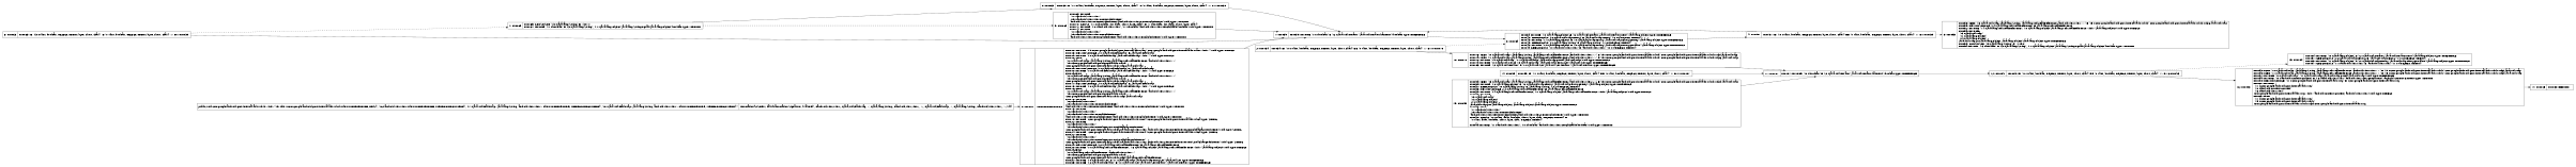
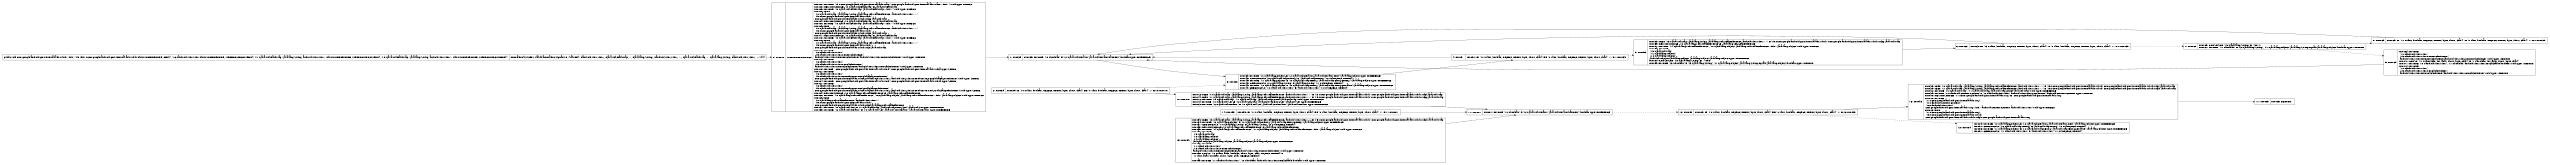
  digraph {
    rankdir=LR
    node [shape=record]
    n1 [label="{0\:\ 0x0000|MTH_ENTER_BLOCK\l|0x0000: INVOKE  (r5 I:com.google.android.gms.internal.ads.zzaer) com.google.android.gms.internal.ads.zzaer.\<init\>():void type: DIRECT \l0x0003: NEW_INSTANCE  (r0 I:java.util.HashMap) =  java.util.HashMap \l0x0005: INVOKE  (r0 I:java.util.HashMap) java.util.HashMap.\<init\>():void type: DIRECT \l0x0008: IPUT  \l  (r0 I:java.util.Map\<java.lang.String, java.lang.ref.WeakReference\<android.view.View\>\>)\l  (r5 I:com.google.android.gms.internal.ads.zzbzh)\l com.google.android.gms.internal.ads.zzbzh.zzfpg java.util.Map \l0x000a: NEW_INSTANCE  (r0 I:java.util.HashMap) =  java.util.HashMap \l0x000c: INVOKE  (r0 I:java.util.HashMap) java.util.HashMap.\<init\>():void type: DIRECT \l0x000f: IPUT  \l  (r0 I:java.util.Map\<java.lang.String, java.lang.ref.WeakReference\<android.view.View\>\>)\l  (r5 I:com.google.android.gms.internal.ads.zzbzh)\l com.google.android.gms.internal.ads.zzbzh.zzfph java.util.Map \l0x0011: NEW_INSTANCE  (r0 I:java.util.HashMap) =  java.util.HashMap \l0x0013: INVOKE  (r0 I:java.util.HashMap) java.util.HashMap.\<init\>():void type: DIRECT \l0x0016: IPUT  \l  (r0 I:java.util.Map\<java.lang.String, java.lang.ref.WeakReference\<android.view.View\>\>)\l  (r5 I:com.google.android.gms.internal.ads.zzbzh)\l com.google.android.gms.internal.ads.zzbzh.zzfpi java.util.Map \l0x0018: INVOKE  \l  (r6 I:android.view.View)\l  (r5 I:android.view.View$OnTouchListener)\l android.view.View.setOnTouchListener(android.view.View$OnTouchListener):void type: VIRTUAL \l0x001b: INVOKE  \l  (r6 I:android.view.View)\l  (r5 I:android.view.View$OnClickListener)\l android.view.View.setOnClickListener(android.view.View$OnClickListener):void type: VIRTUAL \l0x001e: INVOKE   com.google.android.gms.ads.internal.zzk.zzmd():com.google.android.gms.internal.ads.zzbca type: STATIC \l0x0021: INVOKE  \l  (r6 I:android.view.View)\l  (r5 I:android.view.ViewTreeObserver$OnGlobalLayoutListener)\l com.google.android.gms.internal.ads.zzbca.zza(android.view.View, android.view.ViewTreeObserver$OnGlobalLayoutListener):void type: STATIC \l0x0024: INVOKE   com.google.android.gms.ads.internal.zzk.zzmd():com.google.android.gms.internal.ads.zzbca type: STATIC \l0x0027: INVOKE  \l  (r6 I:android.view.View)\l  (r5 I:android.view.ViewTreeObserver$OnScrollChangedListener)\l com.google.android.gms.internal.ads.zzbca.zza(android.view.View, android.view.ViewTreeObserver$OnScrollChangedListener):void type: STATIC \l0x002a: NEW_INSTANCE  (r0 I:java.lang.ref.WeakReference) =  java.lang.ref.WeakReference \l0x002c: INVOKE  (r0 I:java.lang.ref.WeakReference), (r6 I:java.lang.Object) java.lang.ref.WeakReference.\<init\>(java.lang.Object):void type: DIRECT \l0x802f: IPUT  \l  (r0 I:java.lang.ref.WeakReference\<android.view.View\>)\l  (r5 I:com.google.android.gms.internal.ads.zzbzh)\l com.google.android.gms.internal.ads.zzbzh.zzfpf java.lang.ref.WeakReference \l0x0031: INVOKE  (r0 I:java.util.Set) = (r7 I:java.util.Map) java.util.Map.entrySet():java.util.Set type: INTERFACE \l0x0035: INVOKE  (r2 I:java.util.Iterator) = (r0 I:java.util.Set) java.util.Set.iterator():java.util.Iterator type: INTERFACE \l}"]
    n2 [label="{1\:\ 0x0039|0x0039: INVOKE  (r0 I:boolean) = (r2 I:java.util.Iterator) java.util.Iterator.hasNext():boolean type: INTERFACE \l}"]
    n3 [label="{3\:\ 0x003f|0x003f: INVOKE  (r0 I:java.lang.Object) = (r2 I:java.util.Iterator) java.util.Iterator.next():java.lang.Object type: INTERFACE \l0x0043: CHECK_CAST  (r0 I:java.util.Map$Entry) = (java.util.Map$Entry) (r0 I:?[OBJECT, ARRAY]) \l0x0045: INVOKE  (r1 I:java.lang.Object) = (r0 I:java.util.Map$Entry) java.util.Map.Entry.getKey():java.lang.Object type: INTERFACE \l0x0049: CHECK_CAST  (r1 I:java.lang.String) = (java.lang.String) (r1 I:?[OBJECT, ARRAY]) \l0x004b: INVOKE  (r0 I:java.lang.Object) = (r0 I:java.util.Map$Entry) java.util.Map.Entry.getValue():java.lang.Object type: INTERFACE \l0x004f: CHECK_CAST  (r0 I:android.view.View) = (android.view.View) (r0 I:?[OBJECT, ARRAY]) \l}"]
    n4 [label="{2\:\ 0x003d|0x003d: IF  (r0 I:?[int, boolean, OBJECT, ARRAY, byte, short, char]) == (0 ?[int, boolean, OBJECT, ARRAY, byte, short, char])  \-\> B:10:0x0078 \l}"]
    n5 [label="{10\:\ 0x0078|0x0078: IGET  (r0 I:java.util.Map\<java.lang.String, java.lang.ref.WeakReference\<android.view.View\>\>) = (r5 I:com.google.android.gms.internal.ads.zzbzh) com.google.android.gms.internal.ads.zzbzh.zzfpi java.util.Map \l0x007a: IGET  (r1 I:java.util.Map\<java.lang.String, java.lang.ref.WeakReference\<android.view.View\>\>) = (r5 I:com.google.android.gms.internal.ads.zzbzh) com.google.android.gms.internal.ads.zzbzh.zzfpg java.util.Map \l0x007c: INVOKE  (r0 I:java.util.Map), (r1 I:java.util.Map) java.util.Map.putAll(java.util.Map):void type: INTERFACE \l0x007f: INVOKE  (r0 I:java.util.Set) = (r8 I:java.util.Map) java.util.Map.entrySet():java.util.Set type: INTERFACE \l0x0083: INVOKE  (r2 I:java.util.Iterator) = (r0 I:java.util.Set) java.util.Set.iterator():java.util.Iterator type: INTERFACE \l}"]
    n6 [label="{4\:\ 0x0051|0x0051: IF  (r0 I:?[int, boolean, OBJECT, ARRAY, byte, short, char]) == (0 ?[int, boolean, OBJECT, ARRAY, byte, short, char])  \-\> B:1:0x0039 \l}"]
    n7 [label="{11\:\ 0x0087|0x0087: INVOKE  (r0 I:boolean) = (r2 I:java.util.Iterator) java.util.Iterator.hasNext():boolean type: INTERFACE \l}"]
    n8 [label="{5\:\ 0x0053|0x0053: IGET  (r3 I:java.util.Map\<java.lang.String, java.lang.ref.WeakReference\<android.view.View\>\>) = (r5 I:com.google.android.gms.internal.ads.zzbzh) com.google.android.gms.internal.ads.zzbzh.zzfpg java.util.Map \l0x0055: NEW_INSTANCE  (r4 I:java.lang.ref.WeakReference) =  java.lang.ref.WeakReference \l0x0057: INVOKE  (r4 I:java.lang.ref.WeakReference), (r0 I:java.lang.Object) java.lang.ref.WeakReference.\<init\>(java.lang.Object):void type: DIRECT \l0x005a: INVOKE  \l  (r3 I:java.util.Map)\l  (r1 I:java.lang.Object)\l  (r4 I:java.lang.Object)\l java.util.Map.put(java.lang.Object, java.lang.Object):java.lang.Object type: INTERFACE \l0x005d: CONST_STR  (r3 I:java.lang.String) =  \"1098\" \l0x005f: INVOKE  (r3 I:boolean) = (r3 I:java.lang.String), (r1 I:java.lang.Object) java.lang.String.equals(java.lang.Object):boolean type: VIRTUAL \l}"]
    n9 [label="{6\:\ 0x0063|0x0063: IF  (r3 I:?[int, boolean, OBJECT, ARRAY, byte, short, char]) != (0 ?[int, boolean, OBJECT, ARRAY, byte, short, char])  \-\> B:1:0x0039 \l}"]
    n10 [label="{7\:\ 0x0065|0x0065: CONST_STR  (r3 I:java.lang.String) =  \"3011\" \l0x0067: INVOKE  (r1 I:boolean) = (r3 I:java.lang.String), (r1 I:java.lang.Object) java.lang.String.equals(java.lang.Object):boolean type: VIRTUAL \l}"]
    n11 [label="{8\:\ 0x006b|0x006b: IF  (r1 I:?[int, boolean, OBJECT, ARRAY, byte, short, char]) != (0 ?[int, boolean, OBJECT, ARRAY, byte, short, char])  \-\> B:1:0x0039 \l}"]
    n12 [label="{9\:\ 0x006d|0x006d: INVOKE  \l  (r0 I:android.view.View)\l  (r5 I:android.view.View$OnTouchListener)\l android.view.View.setOnTouchListener(android.view.View$OnTouchListener):void type: VIRTUAL \l0x0070: CONST  (r1 I:?[boolean, int, float, short, byte, char]) = (1 ?[boolean, int, float, short, byte, char]) \l0x0071: INVOKE  (r0 I:android.view.View), (r1 I:boolean) android.view.View.setClickable(boolean):void type: VIRTUAL \l0x0074: INVOKE  \l  (r0 I:android.view.View)\l  (r5 I:android.view.View$OnClickListener)\l android.view.View.setOnClickListener(android.view.View$OnClickListener):void type: VIRTUAL \l}"]
    n13 [label="{12\:\ 0x008b|0x008b: IF  (r0 I:?[int, boolean, OBJECT, ARRAY, byte, short, char]) == (0 ?[int, boolean, OBJECT, ARRAY, byte, short, char])  \-\> B:16:0x00b3 \l}"]
    n14 [label="{13\:\ 0x008d|0x008d: INVOKE  (r0 I:java.lang.Object) = (r2 I:java.util.Iterator) java.util.Iterator.next():java.lang.Object type: INTERFACE \l0x0091: CHECK_CAST  (r0 I:java.util.Map$Entry) = (java.util.Map$Entry) (r0 I:?[OBJECT, ARRAY]) \l0x0093: INVOKE  (r1 I:java.lang.Object) = (r0 I:java.util.Map$Entry) java.util.Map.Entry.getValue():java.lang.Object type: INTERFACE \l0x0097: CHECK_CAST  (r1 I:android.view.View) = (android.view.View) (r1 I:?[OBJECT, ARRAY]) \l}"]
    n15 [label="{16\:\ 0x00b3|0x00b3: IGET  (r0 I:java.util.Map\<java.lang.String, java.lang.ref.WeakReference\<android.view.View\>\>) = (r5 I:com.google.android.gms.internal.ads.zzbzh) com.google.android.gms.internal.ads.zzbzh.zzfpi java.util.Map \l0x00b5: IGET  (r1 I:java.util.Map\<java.lang.String, java.lang.ref.WeakReference\<android.view.View\>\>) = (r5 I:com.google.android.gms.internal.ads.zzbzh) com.google.android.gms.internal.ads.zzbzh.zzfph java.util.Map \l0x00b7: INVOKE  (r0 I:java.util.Map), (r1 I:java.util.Map) java.util.Map.putAll(java.util.Map):void type: INTERFACE \l0x00ba: INVOKE  (r0 I:android.content.Context) = (r6 I:android.view.View) android.view.View.getContext():android.content.Context type: VIRTUAL \l0x00be: NEW_INSTANCE  (r1 I:com.google.android.gms.internal.ads.zzty) =  com.google.android.gms.internal.ads.zzty \l0x00c0: INVOKE  \l  (r1 I:com.google.android.gms.internal.ads.zzty)\l  (r0 I:android.content.Context)\l  (r6 I:android.view.View)\l com.google.android.gms.internal.ads.zzty.\<init\>(android.content.Context, android.view.View):void type: DIRECT \l0x00c3: IPUT  \l  (r1 I:com.google.android.gms.internal.ads.zzty)\l  (r5 I:com.google.android.gms.internal.ads.zzbzh)\l com.google.android.gms.internal.ads.zzbzh.zzfpk com.google.android.gms.internal.ads.zzty \l}"]
    n16 [label="{17\:\ 0x00c5|0x00c5: RETURN   \l}"]
    n17 [label="{14\:\ 0x0099|0x0099: IF  (r1 I:?[int, boolean, OBJECT, ARRAY, byte, short, char]) == (0 ?[int, boolean, OBJECT, ARRAY, byte, short, char])  \-\> B:11:0x0087 \l}"]
-   n18 [label="{15\:\ 0x009b|0x009b: IGET  (r3 I:java.util.Map\<java.lang.String, java.lang.ref.WeakReference\<android.view.View\>\>) = (r5 I:com.google.android.gms.internal.ads.zzbzh) com.google.android.gms.internal.ads.zzbzh.zzfph java.util.Map \l0x009d: INVOKE  (r0 I:java.lang.Object) = (r0 I:java.util.Map$Entry) java.util.Map.Entry.getKey():java.lang.Object type: INTERFACE \l0x00a1: CHECK_CAST  (r0 I:java.lang.String) = (java.lang.String) (r0 I:?[OBJECT, ARRAY]) \l0x00a3: NEW_INSTANCE  (r4 I:java.lang.ref.WeakReference) =  java.lang.ref.WeakReference \l0x00a5: INVOKE  (r4 I:java.lang.ref.WeakReference), (r1 I:java.lang.Object) java.lang.ref.WeakReference.\<init\>(java.lang.Object):void type: DIRECT \l0x00a8: INVOKE  \l  (r3 I:java.util.Map)\l  (r0 I:java.lang.Object)\l  (r4 I:java.lang.Object)\l java.util.Map.put(java.lang.Object, java.lang.Object):java.lang.Object type: INTERFACE \l0x00ab: IPUT  \l  (r1 I:android.view.View)\l  (r5 I:android.view.View$OnTouchListener)\l android.view.View.setOnTouchListener(android.view.View$OnTouchListener):void type: VIRTUAL \l0x00ae: CONST  (r0 I:?[int, float, boolean, short, byte, char, OBJECT, ARRAY]) = \l  (0 ?[int, float, boolean, short, byte, char, OBJECT, ARRAY])\l \l0x00af: INVOKE  (r1 I:android.view.View), (r0 I:boolean) android.view.View.setClickable(boolean):void type: VIRTUAL \l}"]
+   n18 [label="{15\:\ 0x009b|0x009b: IGET  (r3 I:java.util.Map\<java.lang.String, java.lang.ref.WeakReference\<android.view.View\>\>) = (r5 I:com.google.android.gms.internal.ads.zzbzh) com.google.android.gms.internal.ads.zzbzh.zzfph java.util.Map \l0x009d: INVOKE  (r0 I:java.lang.Object) = (r0 I:java.util.Map$Entry) java.util.Map.Entry.getKey():java.lang.Object type: INTERFACE \l0x00a1: CHECK_CAST  (r0 I:java.lang.String) = (java.lang.String) (r0 I:?[OBJECT, ARRAY]) \l0x00a3: NEW_INSTANCE  (r4 I:java.lang.ref.WeakReference) =  java.lang.ref.WeakReference \l0x00a5: INVOKE  (r4 I:java.lang.ref.WeakReference), (r1 I:java.lang.Object) java.lang.ref.WeakReference.\<init\>(java.lang.Object):void type: DIRECT \l0x00a8: INVOKE  \l  (r3 I:java.util.Map)\l  (r0 I:java.lang.Object)\l  (r4 I:java.lang.Object)\l java.util.Map.put(java.lang.Object, java.lang.Object):java.lang.Object type: INTERFACE \l0x00ab: INVOKE  \l  (r1 I:android.view.View)\l  (r5 I:android.view.View$OnTouchListener)\l android.view.View.setOnTouchListener(android.view.View$OnTouchListener):void type: VIRTUAL \l0x00ae: CONST  (r0 I:?[int, float, boolean, short, byte, char, OBJECT, ARRAY]) = \l  (0 ?[int, float, boolean, short, byte, char, OBJECT, ARRAY])\l \l0x00af: INVOKE  (r1 I:android.view.View), (r0 I:boolean) android.view.View.setClickable(boolean):void type: VIRTUAL \l}"]
    n19 [label="{public void com.google.android.gms.internal.ads.zzbzh.\<init\>((r5 'this' I:com.google.android.gms.internal.ads.zzbzh A[IMMUTABLE_TYPE, THIS]), (r6 I:android.view.View A[IMMUTABLE_TYPE, METHOD_ARGUMENT]), (r7 I:java.util.HashMap\<java.lang.String, android.view.View\> A[IMMUTABLE_TYPE, METHOD_ARGUMENT]), (r8 I:java.util.HashMap\<java.lang.String, android.view.View\> A[IMMUTABLE_TYPE, METHOD_ARGUMENT]))  | Annotation[SYSTEM, dalvik.annotation.Signature, \{value=[(, Landroid\/view\/View;, Ljava\/util\/HashMap, \<, Ljava\/lang\/String;, Landroid\/view\/View;, \>;, Ljava\/util\/HashMap, \<, Ljava\/lang\/String;, Landroid\/view\/View;, \>;)V]\}]\l}"]
    n1 -> n2
    n2 -> n3
    n3 -> n6
    n4 -> n3 [style=dashed]
    n4 -> n5
    n5 -> n7
    n6 -> n2
    n6 -> n8 [style=dashed]
-   n7 -> n13
+   n7 -> n13 [style=dashed]
+   n8 -> n9
    n9 -> n2
    n9 -> n10 [style=dashed]
    n10 -> n11
    n10 -> n12 [style=dashed]
    n11 -> n2
    n12 -> n2
    n13 -> n14 [style=dashed]
    n13 -> n15
    n15 -> n16
    n17 -> n7
    n18 -> n7
    n19 -> n1
  }
